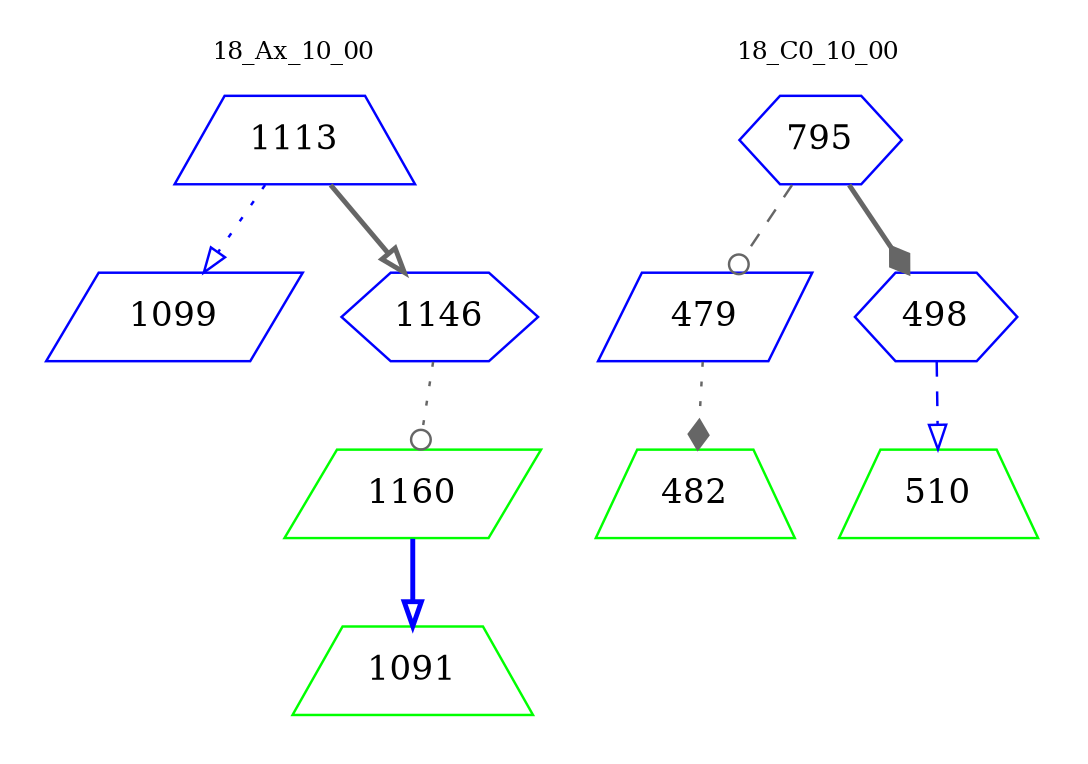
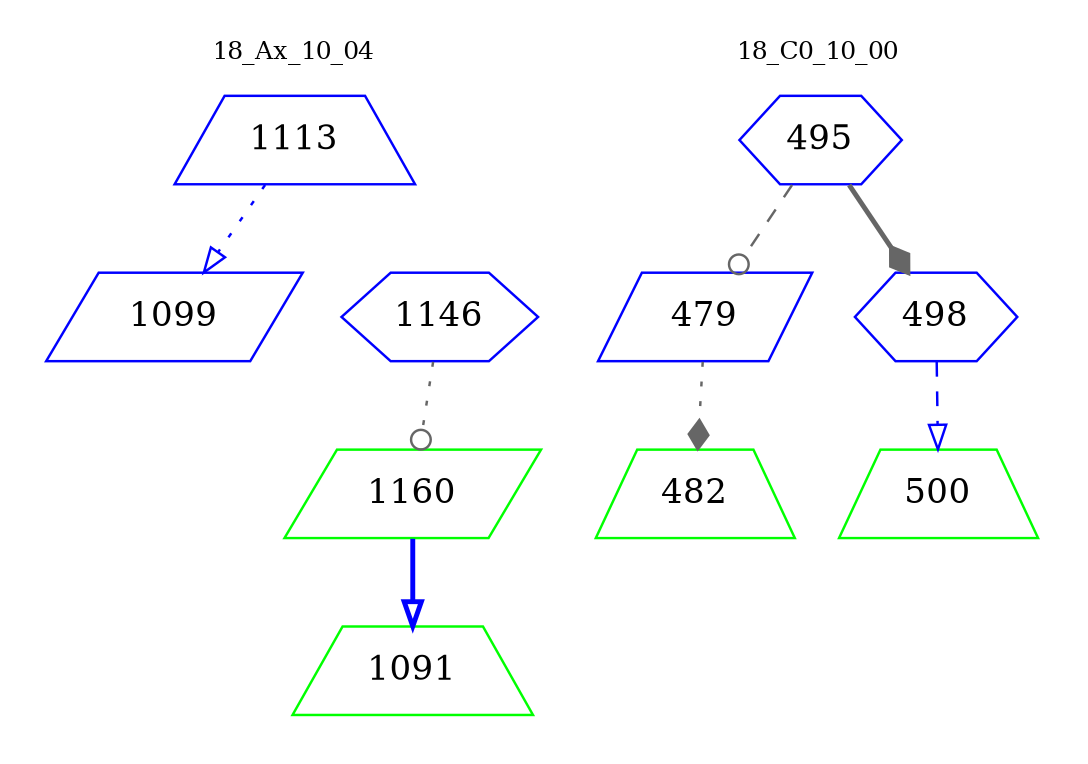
  digraph {
    node [color=blue shape=trapezium]
    edge [arrowhead=onormal color=gray40 style=dotted]
    n1 [label=1113]
    n2 [label=1099 shape=parallelogram]
    n3 [label=1146 shape=hexagon]
    n4 [color=green label=1091]
    n5 [color=green label=1160 shape=parallelogram]
-   n6 [label=795 shape=hexagon]
+   n6 [label=495 shape=hexagon]
    n7 [label=479 shape=parallelogram]
    n8 [label=498 shape=hexagon]
    n9 [color=green label=482]
-   n10 [color=green label=510]
+   n10 [color=green label=500]
    subgraph cluster_1 {
      color=white
      fontsize=10
-     label="18_Ax_10_00"
+     label="18_Ax_10_04"
      n1
      n2
      n3
      n4
      n5
    }
    subgraph cluster_2 {
      color=white
      fontsize=10
      label="18_C0_10_00"
      n6
      n7
      n8
      n9
      n10
    }
    n1 -> n2 [color=blue]
-   n1 -> n3 [style=bold]
    n3 -> n5 [arrowhead=odot]
    n5 -> n4 [color=blue style=bold]
    n6 -> n7 [arrowhead=odot style=dashed]
    n6 -> n8 [arrowhead=diamond style=bold]
    n7 -> n9 [arrowhead=diamond]
    n8 -> n10 [color=blue style=dashed]
  }
